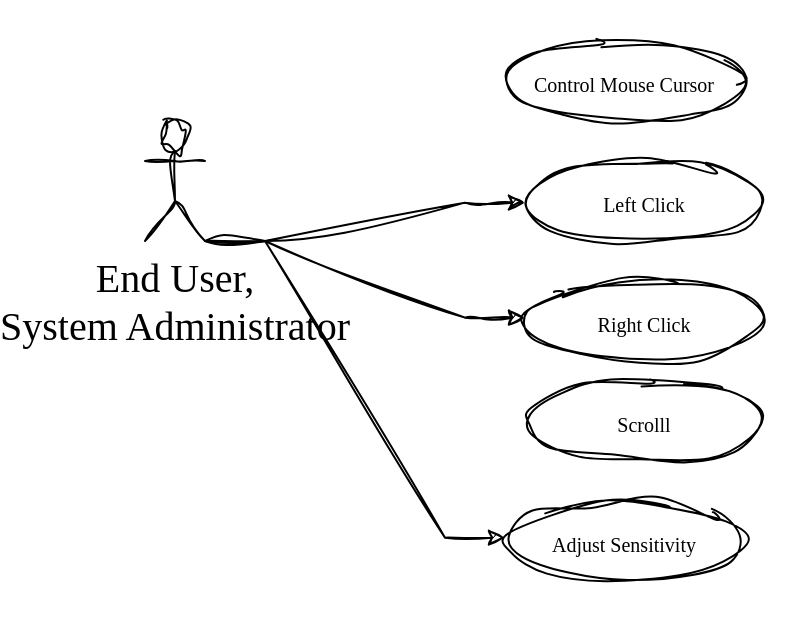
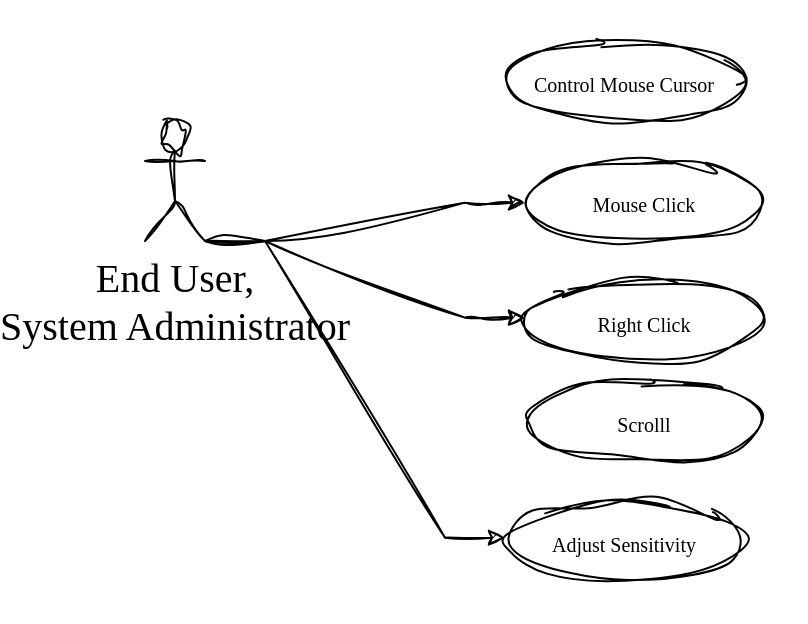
  <mxCell id="0" />
  <mxCell id="1" parent="0" />
  <mxCell id="2" style="rounded=0;sketch=1;hachureGap=4;jiggle=2;curveFitting=1;orthogonalLoop=1;jettySize=auto;html=1;exitX=1;exitY=1;exitDx=0;exitDy=0;exitPerimeter=0;entryX=0;entryY=0.75;entryDx=0;entryDy=0;fontFamily=Architects Daughter;fontSource=https%3A%2F%2Ffonts.googleapis.com%2Fcss%3Ffamily%3DArchitects%2BDaughter;fontSize=16;edgeStyle=entityRelationEdgeStyle;elbow=vertical;" edge="1" parent="1" source="5" target="9"><mxGeometry relative="1" as="geometry" /></mxCell>
  <mxCell id="3" style="rounded=0;sketch=1;hachureGap=4;jiggle=2;curveFitting=1;orthogonalLoop=1;jettySize=auto;html=1;exitX=1;exitY=1;exitDx=0;exitDy=0;exitPerimeter=0;entryX=0;entryY=0.5;entryDx=0;entryDy=0;fontFamily=Architects Daughter;fontSource=https%3A%2F%2Ffonts.googleapis.com%2Fcss%3Ffamily%3DArchitects%2BDaughter;fontSize=16;edgeStyle=entityRelationEdgeStyle;elbow=vertical;" edge="1" parent="1" source="5" target="11"><mxGeometry relative="1" as="geometry" /></mxCell>
  <mxCell id="4" style="rounded=0;sketch=1;hachureGap=4;jiggle=2;curveFitting=1;orthogonalLoop=1;jettySize=auto;html=1;exitX=1;exitY=1;exitDx=0;exitDy=0;exitPerimeter=0;entryX=0;entryY=0.5;entryDx=0;entryDy=0;fontFamily=Architects Daughter;fontSource=https%3A%2F%2Ffonts.googleapis.com%2Fcss%3Ffamily%3DArchitects%2BDaughter;fontSize=16;edgeStyle=entityRelationEdgeStyle;elbow=vertical;" edge="1" parent="1" source="5" target="15"><mxGeometry relative="1" as="geometry" /></mxCell>
  <mxCell id="5" value="End User,&lt;br&gt;System Administrator" style="shape=umlActor;verticalLabelPosition=bottom;verticalAlign=top;html=1;sketch=1;hachureGap=4;jiggle=2;curveFitting=1;fontFamily=Architects Daughter;fontSource=https%3A%2F%2Ffonts.googleapis.com%2Fcss%3Ffamily%3DArchitects%2BDaughter;fontSize=20;" vertex="1" parent="1"><mxGeometry x="20" y="60" width="30" height="60" as="geometry" /></mxCell>
  <mxCell id="6" value="" style="shape=ellipse;container=1;horizontal=1;horizontalStack=0;resizeParent=1;resizeParentMax=0;resizeLast=0;html=1;dashed=0;collapsible=0;sketch=1;hachureGap=4;jiggle=2;curveFitting=1;fontFamily=Architects Daughter;fontSource=https%3A%2F%2Ffonts.googleapis.com%2Fcss%3Ffamily%3DArchitects%2BDaughter;fontSize=20;" vertex="1" parent="1"><mxGeometry x="200" y="20" width="120" height="40" as="geometry" /></mxCell>
  <mxCell id="7" value="&lt;font style=&quot;font-size: 10px;&quot;&gt;Control Mouse Cursor&lt;/font&gt;" style="text;html=1;align=center;verticalAlign=middle;rotatable=0;fillColor=none;strokeColor=none;whiteSpace=wrap;fontSize=20;fontFamily=Architects Daughter;" vertex="1" parent="6"><mxGeometry y="13.333" width="120.0" height="10" as="geometry" /></mxCell>
  <mxCell id="8" value="" style="shape=ellipse;container=1;horizontal=1;horizontalStack=0;resizeParent=1;resizeParentMax=0;resizeLast=0;html=1;dashed=0;collapsible=0;sketch=1;hachureGap=4;jiggle=2;curveFitting=1;fontFamily=Architects Daughter;fontSource=https%3A%2F%2Ffonts.googleapis.com%2Fcss%3Ffamily%3DArchitects%2BDaughter;fontSize=20;" vertex="1" parent="1"><mxGeometry x="210" y="80" width="120" height="40" as="geometry" /></mxCell>
- <mxCell id="9" value="&lt;font style=&quot;font-size: 10px;&quot;&gt;Left Click&lt;/font&gt;" style="text;html=1;align=center;verticalAlign=middle;rotatable=0;fillColor=none;strokeColor=none;whiteSpace=wrap;fontSize=20;fontFamily=Architects Daughter;" vertex="1" parent="8"><mxGeometry y="13.333" width="120.0" height="10" as="geometry" /></mxCell>
+ <mxCell id="9" value="&lt;font style=&quot;font-size: 10px;&quot;&gt;Mouse Click&lt;/font&gt;" style="text;html=1;align=center;verticalAlign=middle;rotatable=0;fillColor=none;strokeColor=none;whiteSpace=wrap;fontSize=20;fontFamily=Architects Daughter;" vertex="1" parent="8"><mxGeometry y="13.333" width="120.0" height="10" as="geometry" /></mxCell>
  <mxCell id="10" value="" style="shape=ellipse;container=1;horizontal=1;horizontalStack=0;resizeParent=1;resizeParentMax=0;resizeLast=0;html=1;dashed=0;collapsible=0;sketch=1;hachureGap=4;jiggle=2;curveFitting=1;fontFamily=Architects Daughter;fontSource=https%3A%2F%2Ffonts.googleapis.com%2Fcss%3Ffamily%3DArchitects%2BDaughter;fontSize=20;" vertex="1" parent="1"><mxGeometry x="210" y="140" width="120" height="40" as="geometry" /></mxCell>
  <mxCell id="11" value="&lt;font style=&quot;font-size: 10px;&quot;&gt;Right Click&lt;/font&gt;" style="text;html=1;align=center;verticalAlign=middle;rotatable=0;fillColor=none;strokeColor=none;whiteSpace=wrap;fontSize=20;fontFamily=Architects Daughter;" vertex="1" parent="10"><mxGeometry y="13.333" width="120.0" height="10" as="geometry" /></mxCell>
  <mxCell id="12" value="" style="shape=ellipse;container=1;horizontal=1;horizontalStack=0;resizeParent=1;resizeParentMax=0;resizeLast=0;html=1;dashed=0;collapsible=0;sketch=1;hachureGap=4;jiggle=2;curveFitting=1;fontFamily=Architects Daughter;fontSource=https%3A%2F%2Ffonts.googleapis.com%2Fcss%3Ffamily%3DArchitects%2BDaughter;fontSize=20;" vertex="1" parent="1"><mxGeometry x="210" y="190" width="120" height="40" as="geometry" /></mxCell>
  <mxCell id="13" value="&lt;font style=&quot;font-size: 10px;&quot;&gt;Scrolll&lt;/font&gt;" style="text;html=1;align=center;verticalAlign=middle;rotatable=0;fillColor=none;strokeColor=none;whiteSpace=wrap;fontSize=20;fontFamily=Architects Daughter;" vertex="1" parent="12"><mxGeometry y="13.333" width="120.0" height="10" as="geometry" /></mxCell>
  <mxCell id="14" value="" style="shape=ellipse;container=1;horizontal=1;horizontalStack=0;resizeParent=1;resizeParentMax=0;resizeLast=0;html=1;dashed=0;collapsible=0;sketch=1;hachureGap=4;jiggle=2;curveFitting=1;fontFamily=Architects Daughter;fontSource=https%3A%2F%2Ffonts.googleapis.com%2Fcss%3Ffamily%3DArchitects%2BDaughter;fontSize=20;" vertex="1" parent="1"><mxGeometry x="200" y="250" width="120" height="40" as="geometry" /></mxCell>
  <mxCell id="15" value="&lt;font style=&quot;font-size: 10px;&quot;&gt;Adjust Sensitivity&lt;/font&gt;" style="text;html=1;align=center;verticalAlign=middle;rotatable=0;fillColor=none;strokeColor=none;whiteSpace=wrap;fontSize=20;fontFamily=Architects Daughter;" vertex="1" parent="14"><mxGeometry y="13.333" width="120.0" height="10" as="geometry" /></mxCell>
